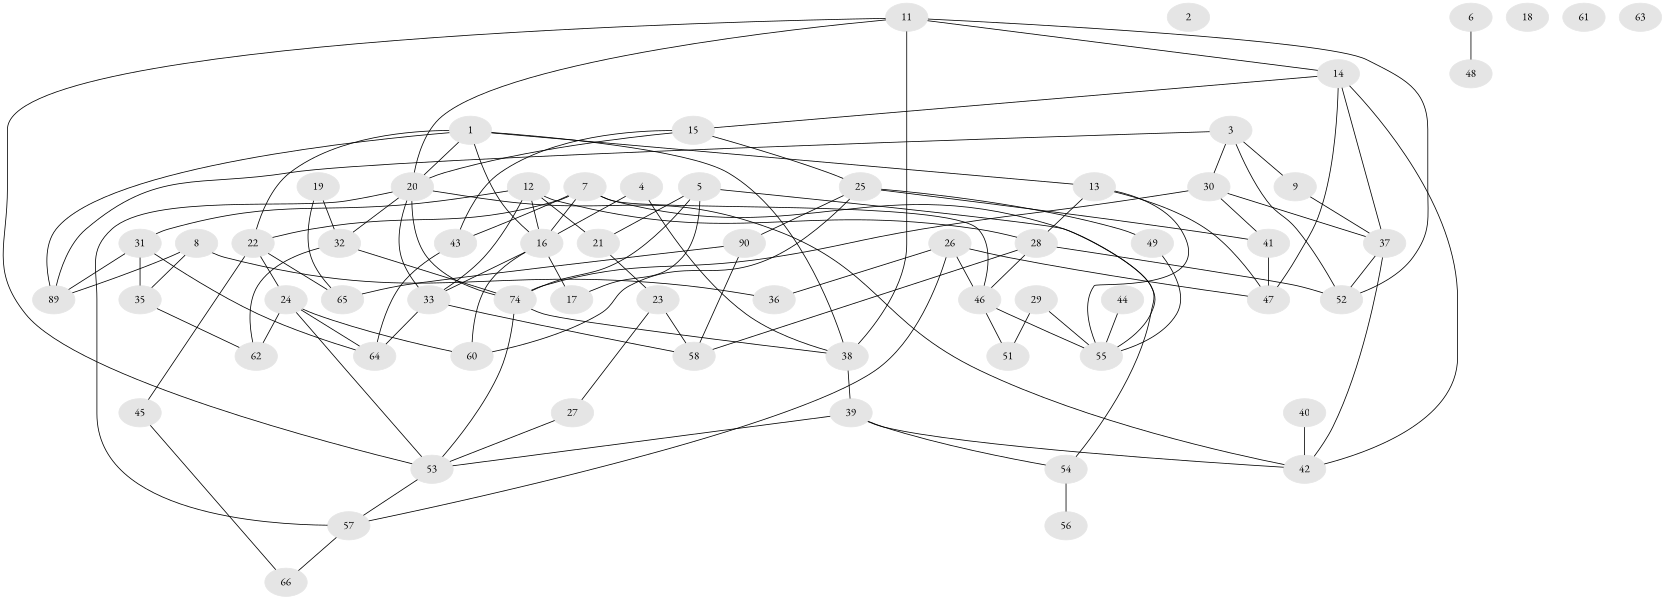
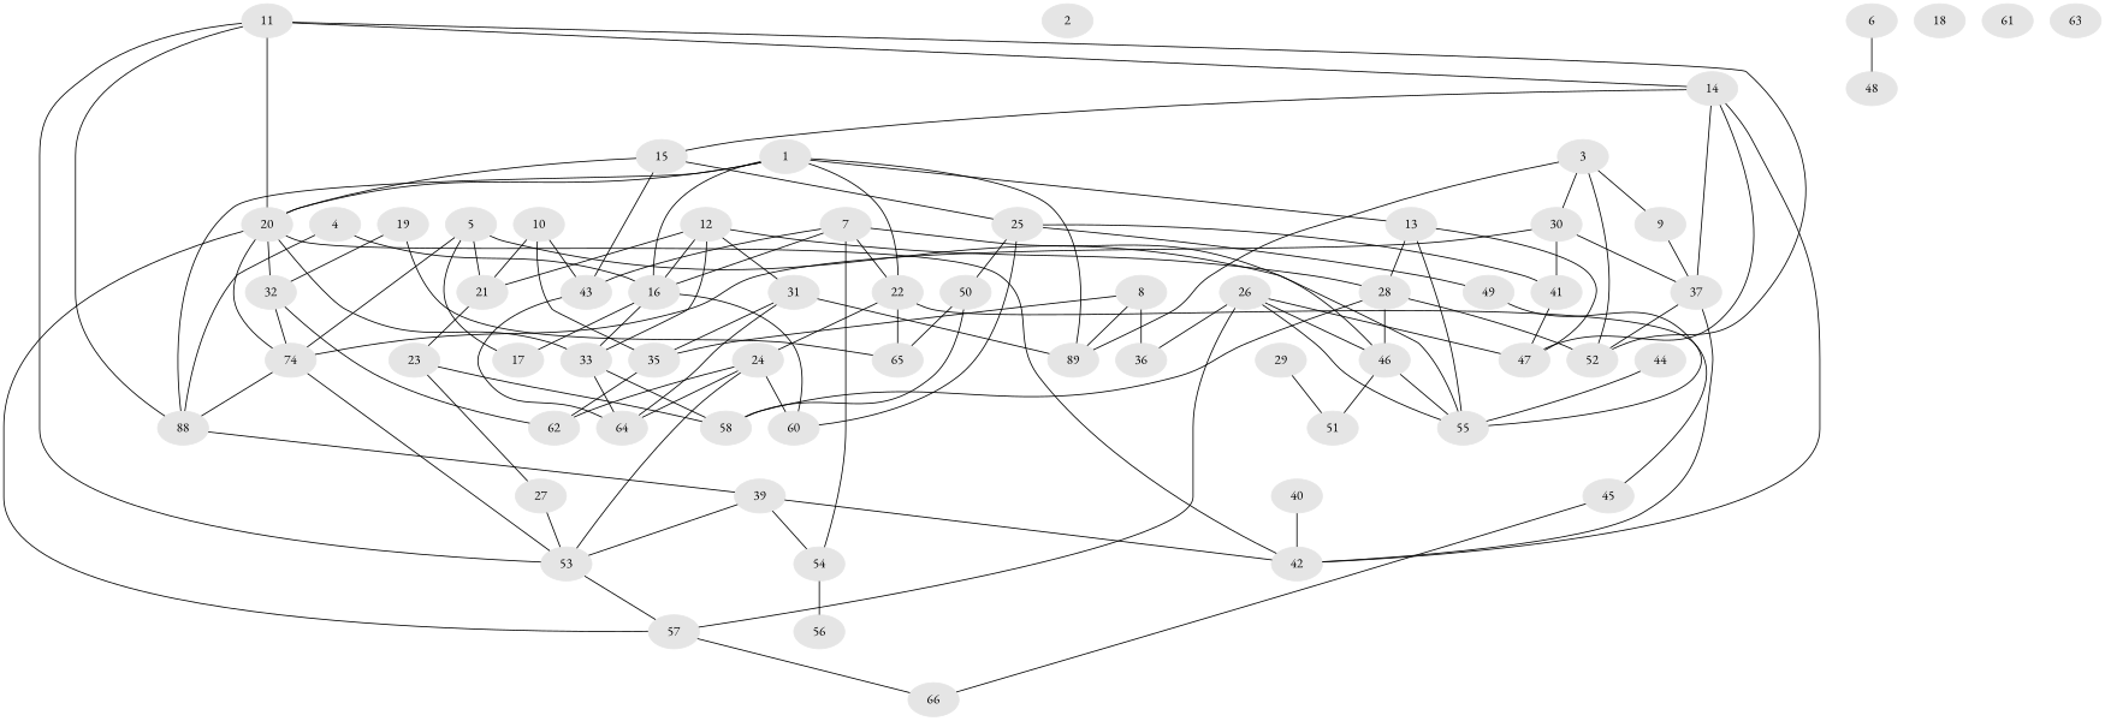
  graph {
    fontname="EB Garamond"
    node [color=gray90 fontname="EB Garamond" style=filled]
    edge [fontname="EB Garamond"]
    1
    13
    16
    20
    22
-   38
+   38 [label=88]
    n7 [label=89]
    55
    28
    47
    17
    33
    60
    n14 [label=74]
    42
    32
    57
    65
    24
    45
    39
    2
    3
    9
    30
    52
    37
    41
    4
    5
    21
    23
    53
    6
    48
    7
    43
    46
    54
    64
    51
    56
    8
    35
    36
    62
+   10
    11
    14
    15
    12
    31
    58
    25
-   50 [label=90]
+   50
    49
    18
    19
    66
    27
    26
    29
    40
    44
    61
    63
    1 -- 13
    1 -- 16
    1 -- 20
    1 -- 22
    1 -- 38
    1 -- n7
    13 -- 55
    13 -- 28
    13 -- 47
    16 -- 17
    16 -- 33
    16 -- 60
    20 -- 33
    20 -- n14
    20 -- 42
    20 -- 32
    20 -- 57
    22 -- 65
    22 -- 24
    22 -- 45
    38 -- 39
    28 -- 52
    28 -- 46
    28 -- 58
    33 -- 64
    33 -- 58
    n14 -- 38
    n14 -- 53
    32 -- n14
    32 -- 62
    57 -- 66
    24 -- 60
    24 -- 53
    24 -- 64
    24 -- 62
    45 -- 66
    39 -- 42
    39 -- 53
    39 -- 54
    3 -- n7
    3 -- 9
    3 -- 30
    3 -- 52
    9 -- 37
    30 -- n14
    30 -- 37
    30 -- 41
    37 -- 42
    37 -- 52
    41 -- 47
    4 -- 16
    4 -- 38
    5 -- 55
    5 -- 17
    5 -- n14
    5 -- 21
    21 -- 23
    23 -- 58
    23 -- 27
    53 -- 57
    6 -- 48
    7 -- 16
    7 -- 22
    7 -- 43
    7 -- 46
    7 -- 54
    43 -- 64
    46 -- 55
    46 -- 51
    54 -- 56
    8 -- n7
    8 -- 35
    8 -- 36
    35 -- 62
+   10 -- 21
+   10 -- 43
+   10 -- 35
    11 -- 20
    11 -- 38
    11 -- 52
    11 -- 53
    11 -- 14
    14 -- 47
    14 -- 42
    14 -- 37
    14 -- 15
    15 -- 20
    15 -- 43
    15 -- 25
    12 -- 16
    12 -- 28
    12 -- 33
    12 -- 21
    12 -- 31
    31 -- n7
    31 -- 64
    31 -- 35
    25 -- 60
    25 -- 41
    25 -- 50
    25 -- 49
    50 -- 65
    50 -- 58
    49 -- 55
    19 -- 32
    19 -- 65
    27 -- 53
-   29 -- 55
+   26 -- 55
    26 -- 47
    26 -- 57
    26 -- 46
    26 -- 36
    29 -- 51
    40 -- 42
    44 -- 55
  }
